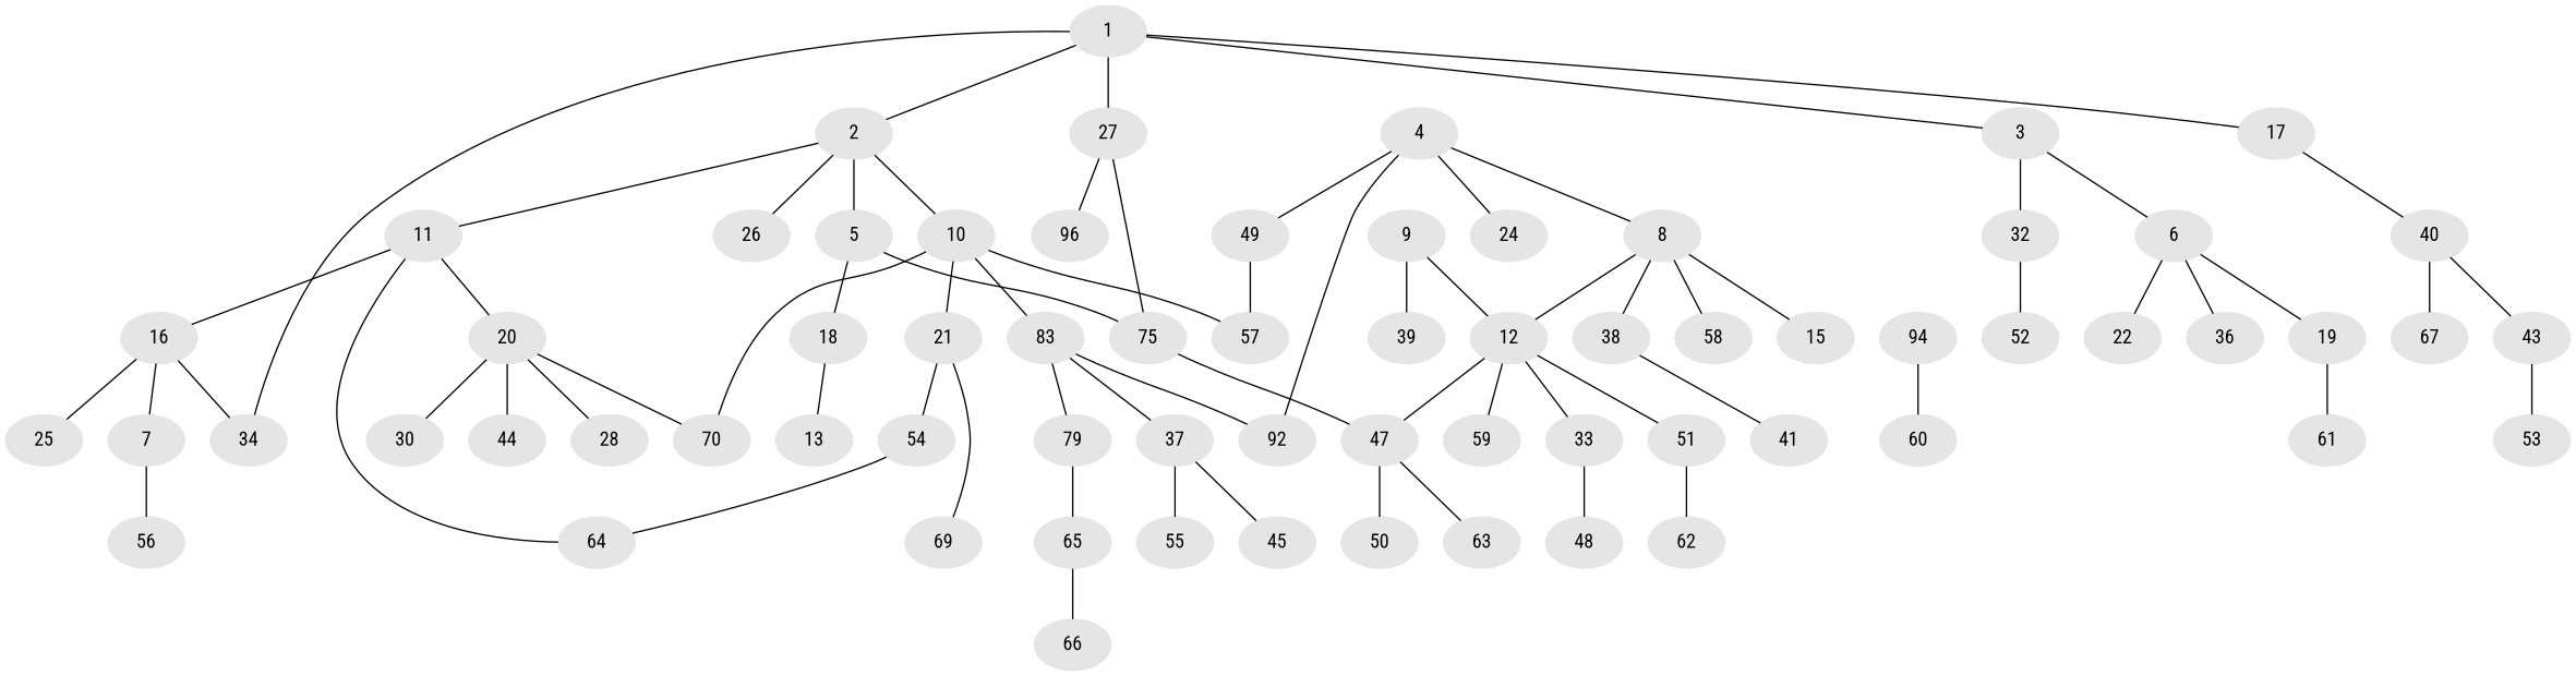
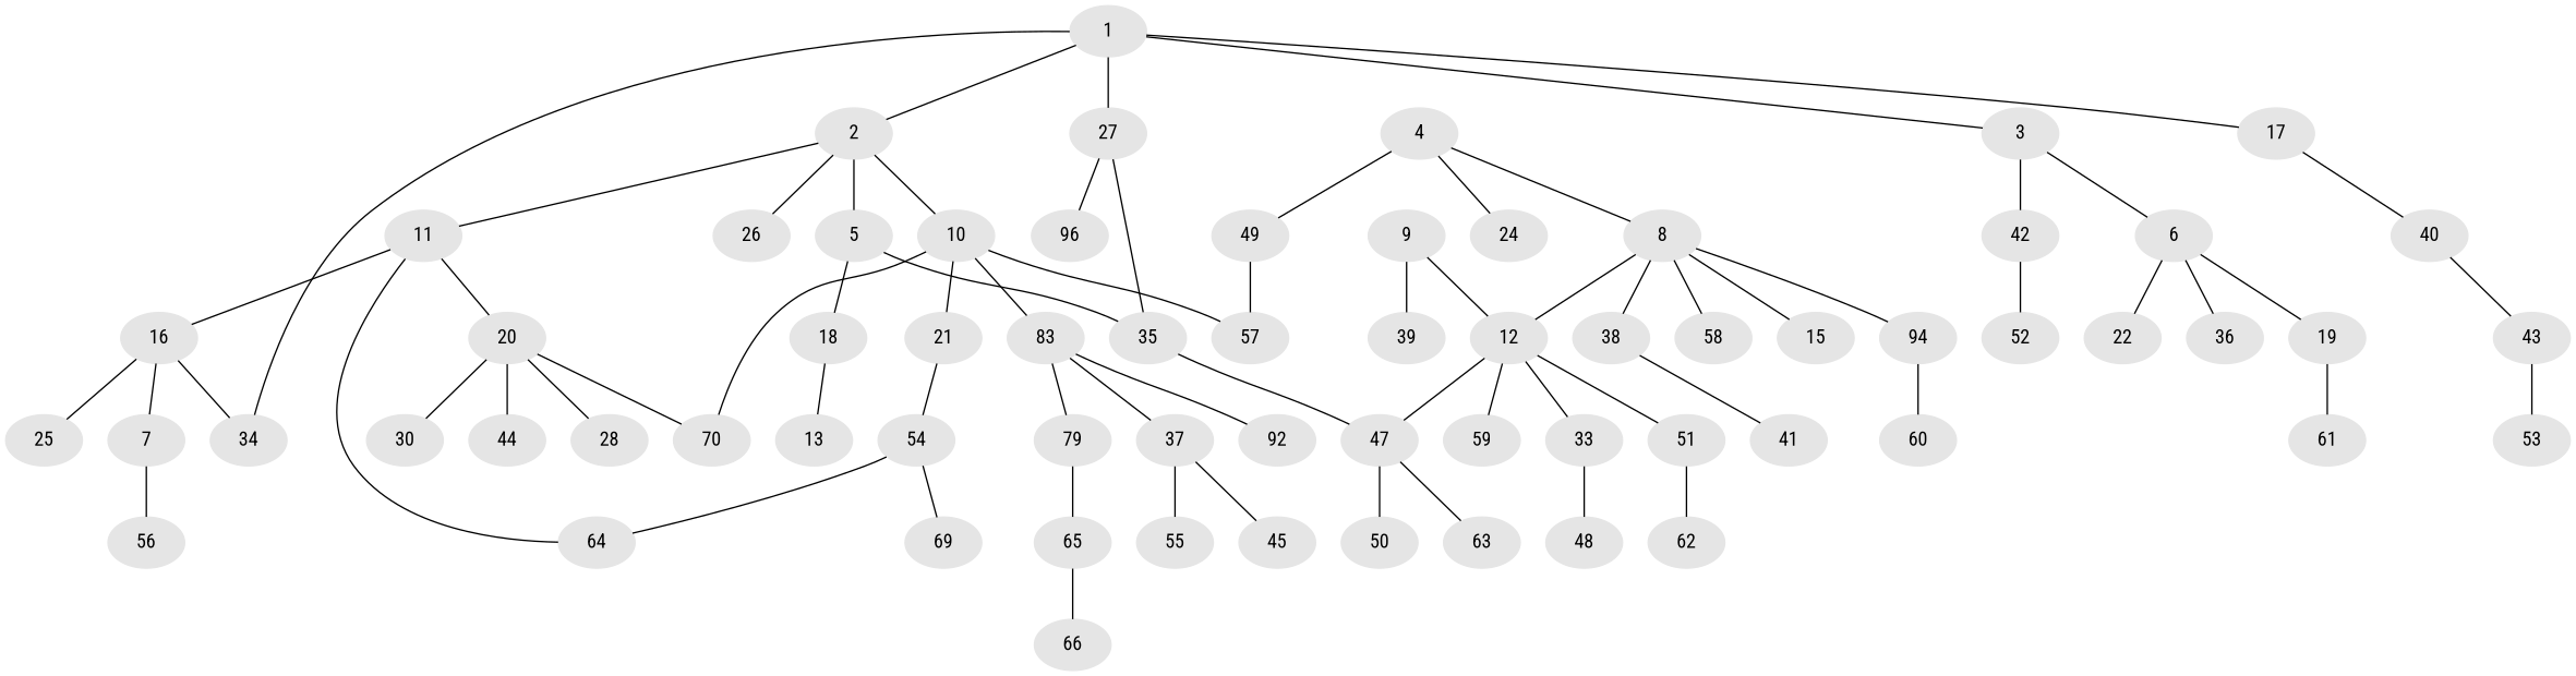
  graph {
    fontname="Roboto Condensed"
    node [color=gray90 fontname="Roboto Condensed" style=filled]
    edge [fontname="Roboto Condensed"]
    1
    2
    3
    17
    27
    34
    5
    10
    11
    26
    6
-   42 [label=32]
+   42
    40
-   35 [label=75]
+   35
    n15 [label=96]
    4
    8
    24
    n19 [label=92]
    49
    18
    21
    n23 [label=83]
    57
    70
    16
    20
    64
    19
    22
    36
    52
    n33 [label=94]
    15
    38
    58
    12
    7
    56
    13
    47
    61
    9
    39
    60
    41
    33
    51
    59
    54
    69
    n52 [label=79]
    37
    25
    28
    30
    44
    48
    50
    63
    62
    43
-   67
    65
    45
    55
    66
    53
    1 -- 2
    1 -- 3
    1 -- 17
    1 -- 27
    1 -- 34
    2 -- 5
    2 -- 10
    2 -- 11
    2 -- 26
    3 -- 6
    3 -- 42
    17 -- 40
    27 -- 35
    27 -- n15
    5 -- 35
    5 -- 18
    10 -- 21
    10 -- n23
    10 -- 57
    10 -- 70
    11 -- 16
    11 -- 20
    11 -- 64
    6 -- 19
    6 -- 22
    6 -- 36
    42 -- 52
    40 -- 43
-   40 -- 67
    35 -- 47
    4 -- 8
    4 -- 24
-   4 -- n19
    4 -- 49
+   8 -- n33
    8 -- 15
    8 -- 38
    8 -- 58
    8 -- 12
    49 -- 57
    18 -- 13
    21 -- 54
-   21 -- 69
+   54 -- 69
    n23 -- n19
    n23 -- n52
    n23 -- 37
    16 -- 34
    16 -- 7
    16 -- 25
    20 -- 70
    20 -- 28
    20 -- 30
    20 -- 44
    19 -- 61
    n33 -- 60
    38 -- 41
    12 -- 47
    12 -- 33
    12 -- 51
    12 -- 59
    7 -- 56
    47 -- 50
    47 -- 63
    9 -- 12
    9 -- 39
    33 -- 48
    51 -- 62
    54 -- 64
    n52 -- 65
    37 -- 45
    37 -- 55
    43 -- 53
    65 -- 66
  }
